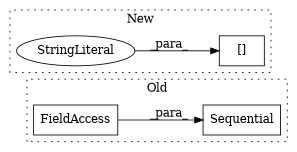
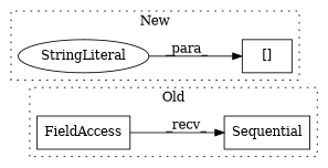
  digraph {
    rankdir=LR
    node [shape=box]
    n1 [a=32 l="11,1" label=Sequential s="557,626"]
    n2 [a=22 l=8 label=FieldAccess s=548]
    n3 [a=2 l="9,1" label="[]" s="1369,1393"]
    n4 [a=45 l=15 label=StringLiteral s=1378 shape=ellipse]
    subgraph cluster_1 {
      label=Old
      style=dotted
      n1
      n2
    }
    subgraph cluster_2 {
      label=New
      style=dotted
      n3
      n4
    }
-   n2 -> n1 [label=_para_]
+   n2 -> n1 [label=_recv_]
    n4 -> n3 [label=_para_]
  }
